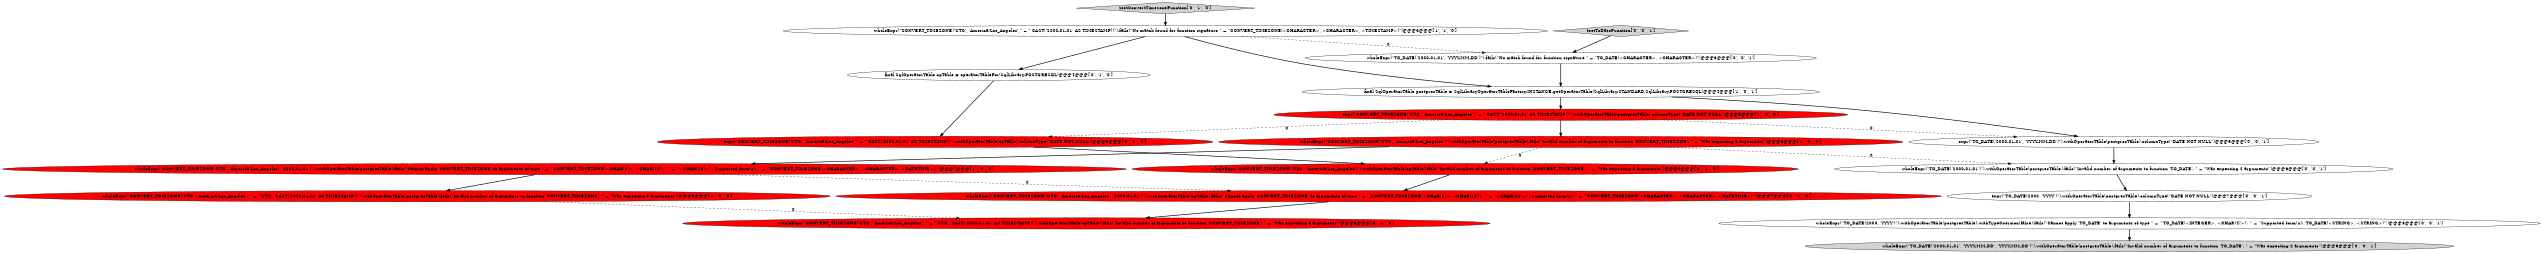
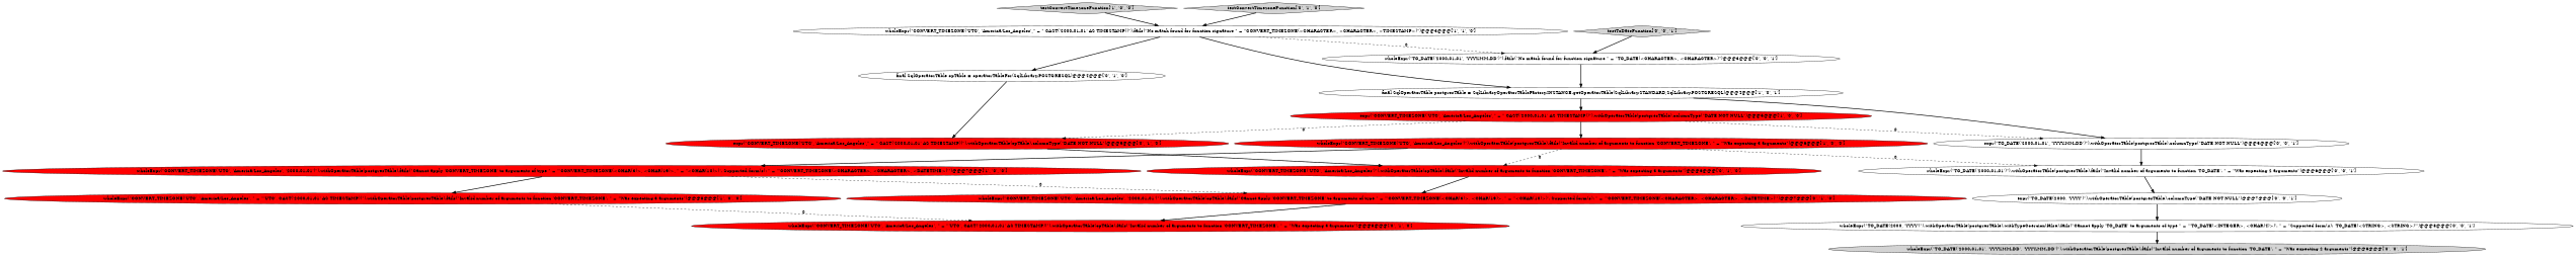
  digraph {
    node [fillcolor=red shape=ellipse style=filled]
    edge [style=bold]
    n1 [label="expr(\"CONVERT_TIMEZONE('UTC', 'America/Los_Angeles',\" + \" CAST('2000-01-01' AS TIMESTAMP))\").withOperatorTable(postgresTable).columnType(\"DATE NOT NULL\")@@@5@@@['1', '0', '0']"]
    n2 [label="expr(\"CONVERT_TIMEZONE('UTC', 'America/Los_Angeles',\" + \" CAST('2000-01-01' AS TIMESTAMP))\").withOperatorTable(opTable).columnType(\"DATE NOT NULL\")@@@5@@@['0', '1', '0']"]
    n3 [label="wholeExpr(\"CONVERT_TIMEZONE('UTC', 'America/Los_Angeles')\").withOperatorTable(postgresTable).fails(\"Invalid number of arguments to function 'CONVERT_TIMEZONE'. \" + \"Was expecting 3 arguments\")@@@6@@@['1', '0', '0']"]
    n4 [fillcolor=white label="expr(\"TO_DATE('2000-01-01', 'YYYY-MM-DD')\").withOperatorTable(postgresTable).columnType(\"DATE NOT NULL\")@@@5@@@['0', '0', '1']"]
    n5 [fillcolor=white label="wholeExpr(\"TO_DATE(2000, 'YYYY')\").withOperatorTable(postgresTable).withTypeCoercion(false).fails(\"Cannot apply 'TO_DATE' to arguments of type \" + \"'TO_DATE\(<INTEGER>, <CHAR\(4\)>\)'\. \" + \"Supported form\(s\): 'TO_DATE\(<STRING>, <STRING>\)'\")@@@8@@@['0', '0', '1']"]
    n6 [fillcolor=lightgray label="wholeExpr(\"TO_DATE('2000-01-01', 'YYYY-MM-DD', 'YYYY-MM-DD')\").withOperatorTable(postgresTable).fails(\"Invalid number of arguments to function 'TO_DATE'. \" + \"Was expecting 2 arguments\")@@@9@@@['0', '0', '1']"]
    n7 [fillcolor=white label="wholeExpr(\"CONVERT_TIMEZONE('UTC', 'America/Los_Angeles',\" + \" CAST('2000-01-01' AS TIMESTAMP))\").fails(\"No match found for function signature \" + \"CONVERT_TIMEZONE\(<CHARACTER>, <CHARACTER>, <TIMESTAMP>\)\")@@@3@@@['1', '1', '0']"]
    n8 [fillcolor=white label="wholeExpr(\"TO_DATE('2000-01-01', 'YYYY-MM-DD')\").fails(\"No match found for function signature \" + \"TO_DATE\(<CHARACTER>, <CHARACTER>\)\")@@@3@@@['0', '0', '1']"]
    n9 [fillcolor=white label="final SqlOperatorTable opTable = operatorTableFor(SqlLibrary.POSTGRESQL)@@@4@@@['0', '1', '0']"]
    n10 [fillcolor=white label="final SqlOperatorTable postgresTable = SqlLibraryOperatorTableFactory.INSTANCE.getOperatorTable(SqlLibrary.STANDARD,SqlLibrary.POSTGRESQL)@@@4@@@['1', '0', '1']"]
    n11 [label="wholeExpr(\"CONVERT_TIMEZONE('UTC', 'America/Los_Angeles', \" + \"'UTC', CAST('2000-01-01' AS TIMESTAMP))\").withOperatorTable(opTable).fails(\"Invalid number of arguments to function 'CONVERT_TIMEZONE'. \" + \"Was expecting 3 arguments\")@@@8@@@['0', '1', '0']"]
    n12 [label="wholeExpr(\"CONVERT_TIMEZONE('UTC', 'America/Los_Angeles')\").withOperatorTable(opTable).fails(\"Invalid number of arguments to function 'CONVERT_TIMEZONE'. \" + \"Was expecting 3 arguments\")@@@6@@@['0', '1', '0']"]
+   n13 [fillcolor=lightgray label="testConvertTimezoneFunction['1', '0', '0']" shape=diamond]
    n14 [fillcolor=white label="wholeExpr(\"TO_DATE('2000-01-01')\").withOperatorTable(postgresTable).fails(\"Invalid number of arguments to function 'TO_DATE'. \" + \"Was expecting 2 arguments\")@@@6@@@['0', '0', '1']"]
    n15 [fillcolor=white label="expr(\"TO_DATE(2000, 'YYYY')\").withOperatorTable(postgresTable).columnType(\"DATE NOT NULL\")@@@7@@@['0', '0', '1']"]
    n16 [label="wholeExpr(\"CONVERT_TIMEZONE('UTC', 'America/Los_Angeles', '2000-01-01')\").withOperatorTable(postgresTable).fails(\"Cannot apply 'CONVERT_TIMEZONE' to arguments of type \" + \"'CONVERT_TIMEZONE\(<CHAR\(3\)>, <CHAR\(19\)>, \" + \"<CHAR\(10\)>\)'\. Supported form\(s\): \" + \"'CONVERT_TIMEZONE\(<CHARACTER>, <CHARACTER>, <DATETIME>\)'\")@@@7@@@['1', '0', '0']"]
    n17 [label="wholeExpr(\"CONVERT_TIMEZONE('UTC', 'America/Los_Angeles', '2000-01-01')\").withOperatorTable(opTable).fails(\"Cannot apply 'CONVERT_TIMEZONE' to arguments of type \" + \"'CONVERT_TIMEZONE\(<CHAR\(3\)>, <CHAR\(19\)>, \" + \"<CHAR\(10\)>\)'\. Supported form\(s\): \" + \"'CONVERT_TIMEZONE\(<CHARACTER>, <CHARACTER>, <DATETIME>\)'\")@@@7@@@['0', '1', '0']"]
    n18 [label="wholeExpr(\"CONVERT_TIMEZONE('UTC', 'America/Los_Angeles', \" + \"'UTC', CAST('2000-01-01' AS TIMESTAMP))\").withOperatorTable(postgresTable).fails(\"Invalid number of arguments to function 'CONVERT_TIMEZONE'. \" + \"Was expecting 3 arguments\")@@@8@@@['1', '0', '0']"]
    n19 [fillcolor=lightgray label="testToDateFunction['0', '0', '1']" shape=diamond]
    n20 [fillcolor=lightgray label="testConvertTimezoneFunction['0', '1', '0']" shape=diamond]
    n1 -> n2 [label=0 style=dashed]
    n1 -> n3
    n1 -> n4 [label=0 style=dashed]
    n2 -> n12
    n3 -> n12 [label=0 style=dashed]
    n3 -> n14 [label=0 style=dashed]
    n3 -> n16
    n4 -> n14
    n5 -> n6
    n7 -> n8 [label=0 style=dashed]
    n7 -> n9
    n7 -> n10
    n8 -> n10
    n9 -> n2
    n10 -> n1
    n10 -> n4
    n12 -> n17
+   n13 -> n7
    n14 -> n15
    n15 -> n5
    n16 -> n17 [label=0 style=dashed]
    n16 -> n18
    n17 -> n11
    n18 -> n11 [label=0 style=dashed]
    n19 -> n8
    n20 -> n7
  }
